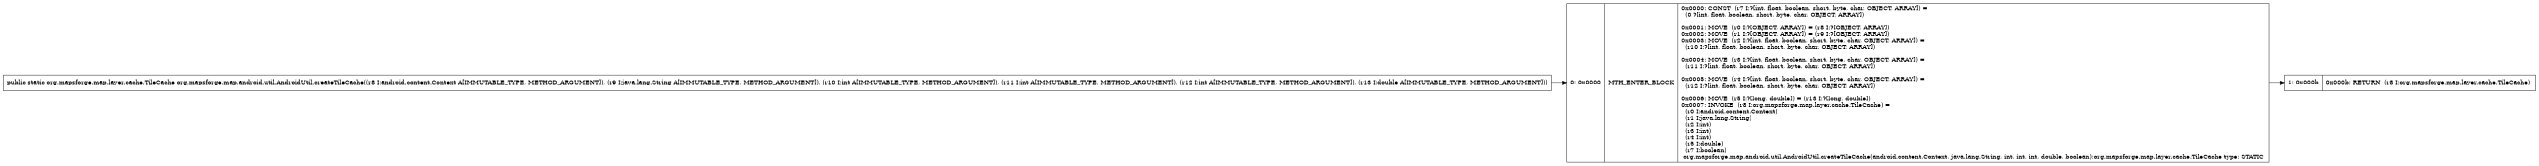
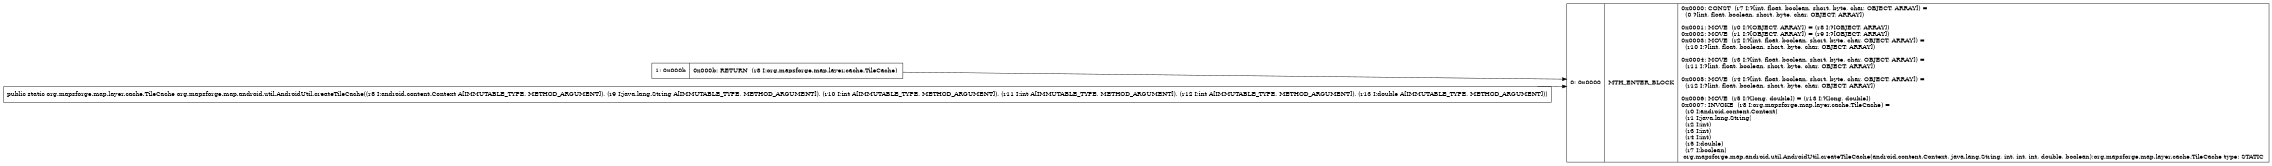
  digraph {
    rankdir=LR
    node [shape=record]
    n1 [label="{0\:\ 0x0000|MTH_ENTER_BLOCK\l|0x0000: CONST  (r7 I:?[int, float, boolean, short, byte, char, OBJECT, ARRAY]) = \l  (0 ?[int, float, boolean, short, byte, char, OBJECT, ARRAY])\l \l0x0001: MOVE  (r0 I:?[OBJECT, ARRAY]) = (r8 I:?[OBJECT, ARRAY]) \l0x0002: MOVE  (r1 I:?[OBJECT, ARRAY]) = (r9 I:?[OBJECT, ARRAY]) \l0x0003: MOVE  (r2 I:?[int, float, boolean, short, byte, char, OBJECT, ARRAY]) = \l  (r10 I:?[int, float, boolean, short, byte, char, OBJECT, ARRAY])\l \l0x0004: MOVE  (r3 I:?[int, float, boolean, short, byte, char, OBJECT, ARRAY]) = \l  (r11 I:?[int, float, boolean, short, byte, char, OBJECT, ARRAY])\l \l0x0005: MOVE  (r4 I:?[int, float, boolean, short, byte, char, OBJECT, ARRAY]) = \l  (r12 I:?[int, float, boolean, short, byte, char, OBJECT, ARRAY])\l \l0x0006: MOVE  (r5 I:?[long, double]) = (r13 I:?[long, double]) \l0x0007: INVOKE  (r8 I:org.mapsforge.map.layer.cache.TileCache) = \l  (r0 I:android.content.Context)\l  (r1 I:java.lang.String)\l  (r2 I:int)\l  (r3 I:int)\l  (r4 I:int)\l  (r5 I:double)\l  (r7 I:boolean)\l org.mapsforge.map.android.util.AndroidUtil.createTileCache(android.content.Context, java.lang.String, int, int, int, double, boolean):org.mapsforge.map.layer.cache.TileCache type: STATIC \l}"]
    n2 [label="{1\:\ 0x000b|0x000b: RETURN  (r8 I:org.mapsforge.map.layer.cache.TileCache) \l}"]
    n3 [label="{public static org.mapsforge.map.layer.cache.TileCache org.mapsforge.map.android.util.AndroidUtil.createTileCache((r8 I:android.content.Context A[IMMUTABLE_TYPE, METHOD_ARGUMENT]), (r9 I:java.lang.String A[IMMUTABLE_TYPE, METHOD_ARGUMENT]), (r10 I:int A[IMMUTABLE_TYPE, METHOD_ARGUMENT]), (r11 I:int A[IMMUTABLE_TYPE, METHOD_ARGUMENT]), (r12 I:int A[IMMUTABLE_TYPE, METHOD_ARGUMENT]), (r13 I:double A[IMMUTABLE_TYPE, METHOD_ARGUMENT])) }"]
-   n1 -> n2
+   n2 -> n1
    n3 -> n1
  }
